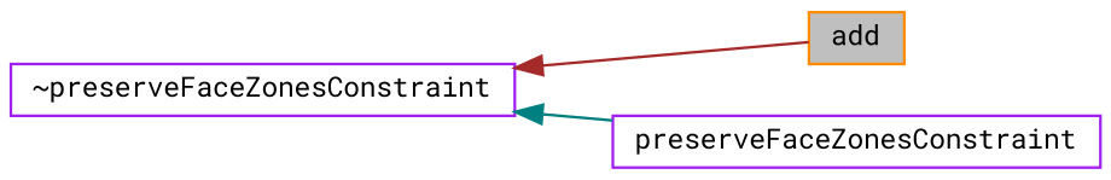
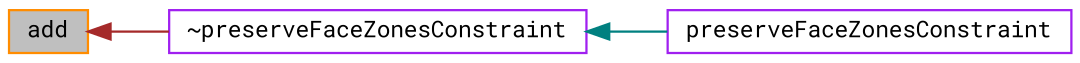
  digraph {
    fontname="Roboto Mono"
    rankdir=LR
    node [color=purple fontname="Roboto Mono" fontsize=10 shape=record]
    edge [dir=back fontname="Roboto Mono" fontsize=10 labelfontname=Helvetica labelfontsize=10 style=solid]
    n1 [color=darkorange fillcolor=grey75 fontcolor=black height=0.2 label=add style=filled width=0.4]
    n2 [height=0.2 label="~preserveFaceZonesConstraint" width=0.4]
    n3 [height=0.2 label=preserveFaceZonesConstraint width=0.4]
-   n2 -> n1 [color=brown]
+   n1 -> n2 [color=brown]
    n2 -> n3 [color=teal]
  }
